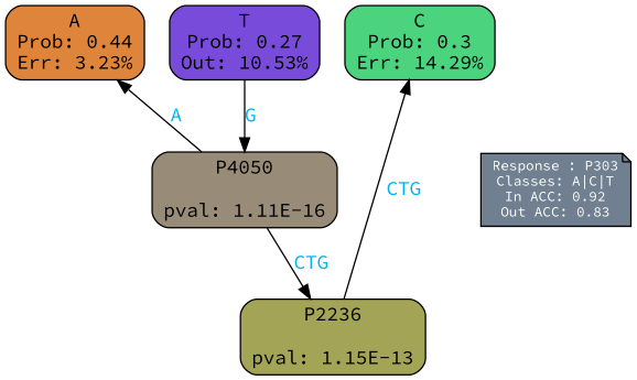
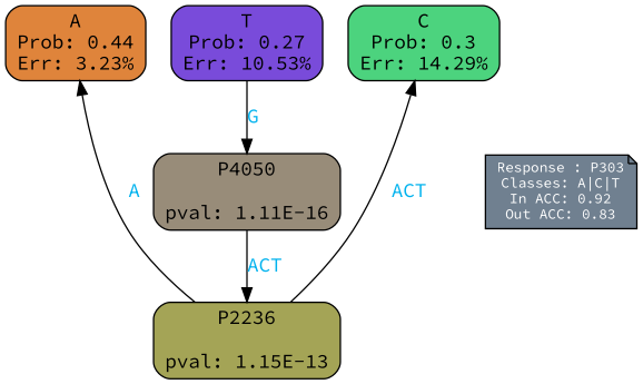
  digraph {
    fontname="Source Code Pro"
    ranksep=equally
    splines=polylines
    node [color=black fontname="Source Code Pro" shape=box style="filled, rounded"]
    edge [fontcolor=deepskyblue2 fontname="Source Code Pro"]
    n1 [fillcolor="#df843b" label="A\nProb: 0.44\nErr: 3.23%"]
    n2 [fillcolor="#4cd37e" label="C\nProb: 0.3\nErr: 14.29%"]
-   n3 [fillcolor="#794bda" label="T\nProb: 0.27\nOut: 10.53%"]
+   n3 [fillcolor="#794bda" label="T\nProb: 0.27\nErr: 10.53%"]
    n4 [align=left fillcolor=slategray fontcolor=white fontsize=10 label="Response : P303\nClasses: A|C|T\nIn ACC: 0.92\nOut ACC: 0.83\n" shape=note style=filled]
    n5 [fillcolor="#988c79" label="P4050\n\npval: 1.11E-16"]
    n6 [fillcolor="#a4a456" label="P2236\n\npval: 1.15E-13"]
    subgraph sub_1 {
      rank=same
      n1
      n2
      n3
    }
    subgraph sub_2 {
      rank=same
      n4
      n5
    }
    n3 -> n5 [label=G]
-   n5 -> n6 [label=CTG]
-   n5 -> n1 [label=A]
-   n6 -> n2 [label=CTG]
+   n5 -> n6 [label=ACT]
+   n6 -> n1 [label=A]
+   n6 -> n2 [label=ACT]
  }
